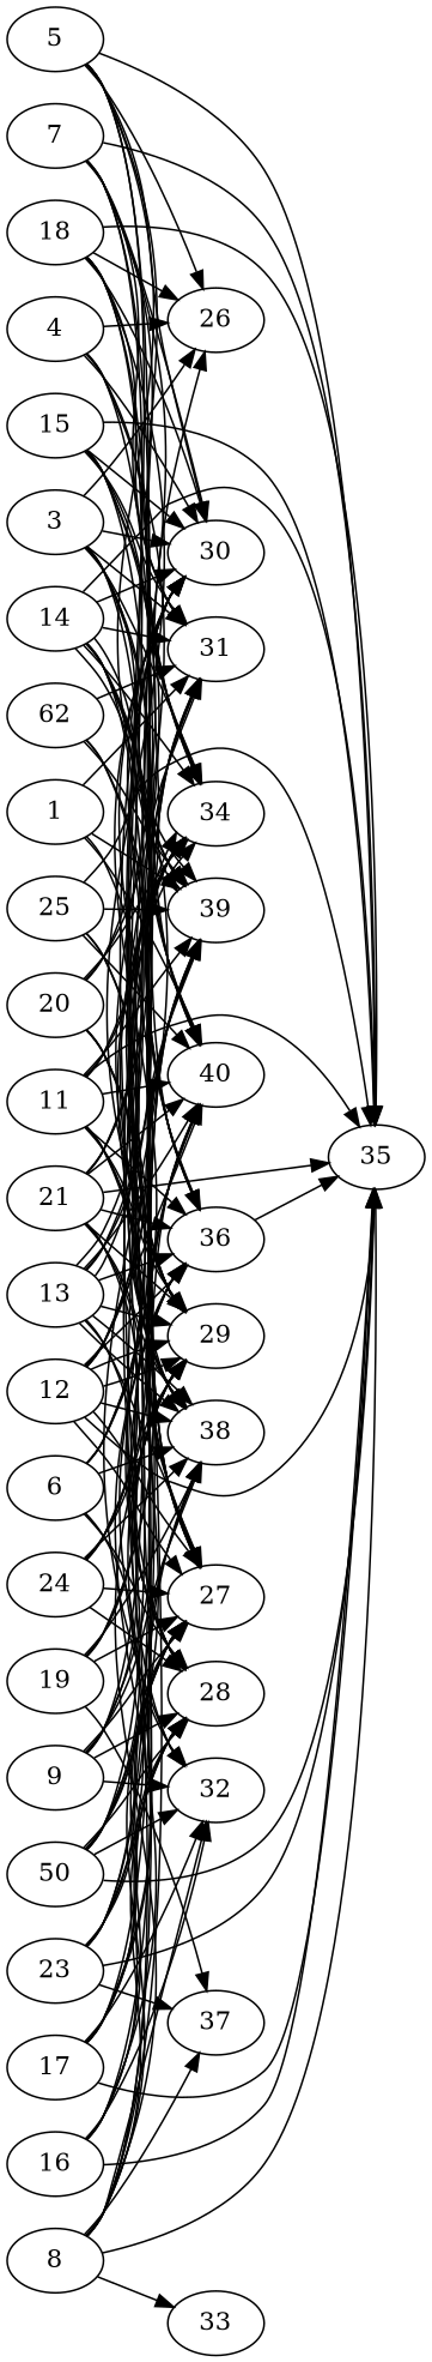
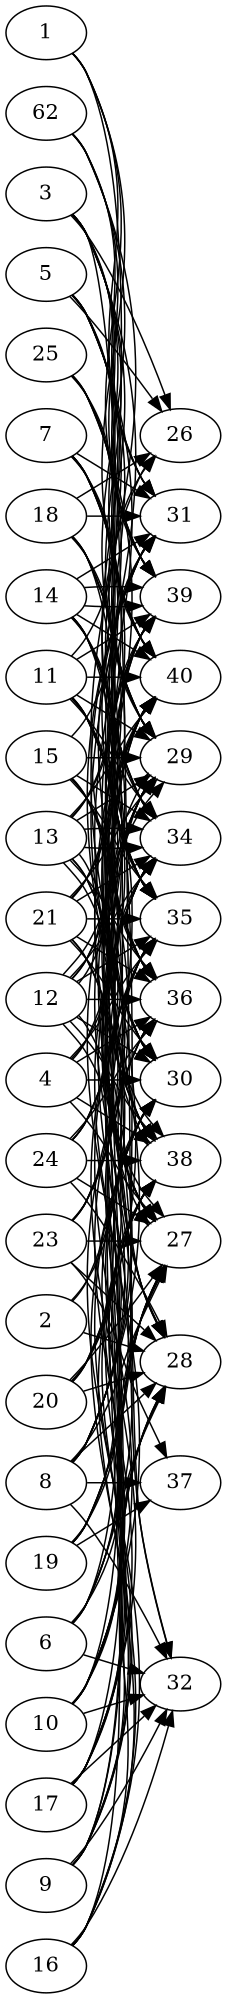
  digraph {
    rankdir=LR
    node [alpha=0.09]
    1 [alpha=0.13 expect_size=8815616]
    31 [alpha=0.20 expect_size=31691776]
    38 [alpha=0.00 expect_size=13815808]
    39 [expect_size=42994688]
    40 [alpha=0.07 expect_size=43296768]
+   2 [alpha=0.01 expect_size=48945152]
    28 [alpha=0.12 expect_size=50748416]
    30 [alpha=0.07 expect_size=21900288]
    3 [expect_size=31349760]
    26 [alpha=0.11 expect_size=26529792]
    29 [alpha=0.00 expect_size=5899264]
    32 [alpha=0.13 expect_size=38847488]
    34 [expect_size=13723648]
    4 [alpha=0.16 expect_size=52297728]
    27 [alpha=0.03 expect_size=27809792]
    35 [alpha=0.17 expect_size=7420928]
    36 [alpha=0.01 expect_size=28057600]
    5 [alpha=0.10 expect_size=12322816]
    6 [alpha=0.00 expect_size=30739456]
    7 [alpha=0.07 expect_size=28349440]
    8 [alpha=0.05 expect_size=46192640]
-   33 [alpha=0.06 expect_size=39883776]
    37 [alpha=0.19 expect_size=6758400]
    9 [alpha=0.01 expect_size=48616448]
-   10 [alpha=0.08 expect_size=49451008 label=50]
+   10 [alpha=0.08 expect_size=49451008]
    11 [alpha=0.10 expect_size=21281792]
    12 [alpha=0.19 expect_size=51439616]
    13 [alpha=0.02 expect_size=6528000]
    14 [alpha=0.04 expect_size=27836416]
    15 [alpha=0.17 expect_size=17262592]
    16 [alpha=0.01 expect_size=41123840]
    17 [alpha=0.10 expect_size=41330688]
    18 [alpha=0.01 expect_size=11530240]
    19 [alpha=0.07 expect_size=23498752]
    20 [alpha=0.04 expect_size=25577472]
    21 [alpha=0.03 expect_size=45630464]
    n37 [alpha=0.00 expect_size=22394880 label=62]
    23 [expect_size=19638272]
    24 [alpha=0.17 expect_size=25025536]
    25 [expect_size=34453504]
    1 -> 31
    1 -> 38
    1 -> 39
    1 -> 40
+   2 -> 40
+   2 -> 28
+   2 -> 30
    3 -> 31
    3 -> 39
    3 -> 40
    3 -> 30
    3 -> 26
    3 -> 29
    3 -> 32
    3 -> 34
    4 -> 30
    4 -> 26
    4 -> 34
    4 -> 27
-   36 -> 35
+   4 -> 35
    4 -> 36
    5 -> 39
    5 -> 40
    5 -> 30
    5 -> 26
    5 -> 29
    5 -> 34
    5 -> 35
    6 -> 38
    6 -> 39
    6 -> 28
    6 -> 30
    6 -> 32
    6 -> 34
    7 -> 31
    7 -> 40
    7 -> 30
    7 -> 29
    7 -> 34
    7 -> 35
    7 -> 36
    8 -> 31
    8 -> 40
    8 -> 28
    8 -> 29
    8 -> 32
    8 -> 34
    8 -> 27
    8 -> 35
-   8 -> 33
    8 -> 37
    9 -> 38
    9 -> 40
    9 -> 28
    9 -> 30
    9 -> 29
    9 -> 32
    9 -> 27
    10 -> 38
    10 -> 40
    10 -> 28
    10 -> 30
    10 -> 29
    10 -> 32
    10 -> 27
    10 -> 35
    11 -> 38
    11 -> 39
    11 -> 40
    11 -> 28
    11 -> 26
    11 -> 29
    11 -> 34
    11 -> 27
    11 -> 35
    11 -> 36
    12 -> 38
    12 -> 39
    12 -> 40
    12 -> 30
    12 -> 29
    12 -> 29
    12 -> 34
    12 -> 27
    12 -> 27
    12 -> 35
    12 -> 36
    13 -> 31
    13 -> 38
    13 -> 38
    13 -> 39
    13 -> 40
    13 -> 28
    13 -> 29
    13 -> 34
    13 -> 34
    13 -> 27
    13 -> 36
    14 -> 31
    14 -> 39
    14 -> 39
    14 -> 40
    14 -> 30
    14 -> 32
    14 -> 34
    14 -> 27
    14 -> 35
    14 -> 36
    15 -> 31
    15 -> 30
    15 -> 29
    15 -> 34
    15 -> 27
    15 -> 35
    15 -> 36
    16 -> 28
    16 -> 30
    16 -> 32
    16 -> 27
    16 -> 35
    16 -> 36
    17 -> 38
    17 -> 39
    17 -> 28
    17 -> 32
    17 -> 27
    17 -> 35
    17 -> 36
    18 -> 31
    18 -> 38
    18 -> 28
    18 -> 30
    18 -> 26
    18 -> 29
    18 -> 35
    19 -> 38
    19 -> 29
    19 -> 34
    19 -> 27
    19 -> 36
    19 -> 37
    20 -> 31
    20 -> 38
    20 -> 28
    20 -> 30
    20 -> 34
    20 -> 27
    21 -> 31
-   21 -> 38
+   4 -> 38
    21 -> 40
    21 -> 28
    21 -> 30
    21 -> 29
    21 -> 34
    21 -> 27
    21 -> 35
    21 -> 36
    n37 -> 31
    n37 -> 39
    n37 -> 29
    n37 -> 36
    23 -> 31
    23 -> 39
    23 -> 28
    23 -> 29
    23 -> 27
    23 -> 35
    23 -> 37
    24 -> 38
    24 -> 39
    24 -> 40
    24 -> 28
    24 -> 29
    24 -> 27
    24 -> 36
    25 -> 38
    25 -> 39
    25 -> 40
    25 -> 29
    25 -> 35
  }
